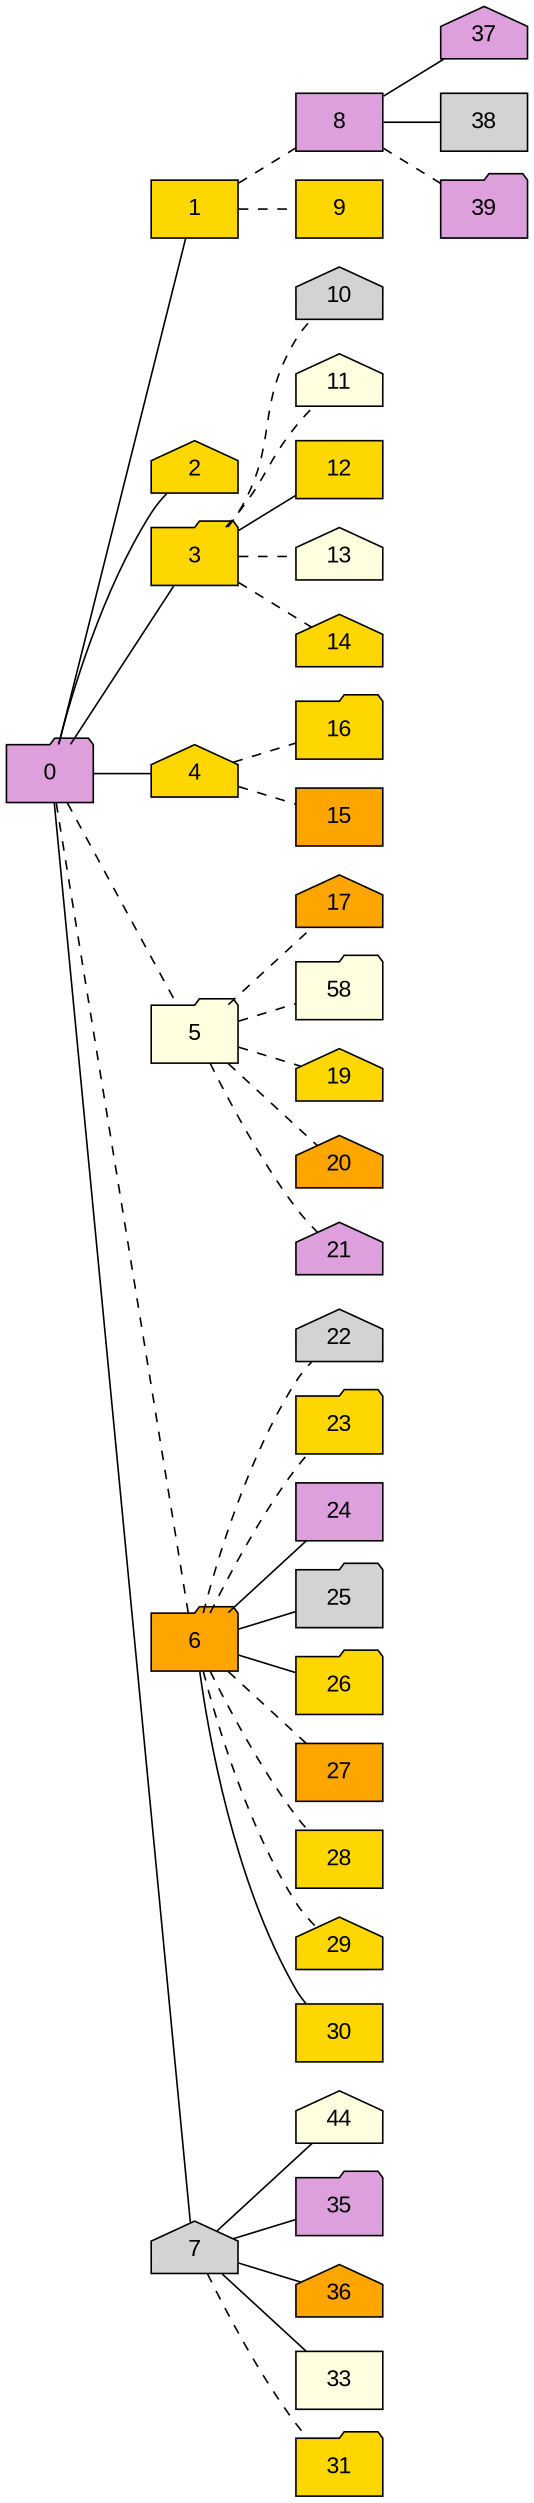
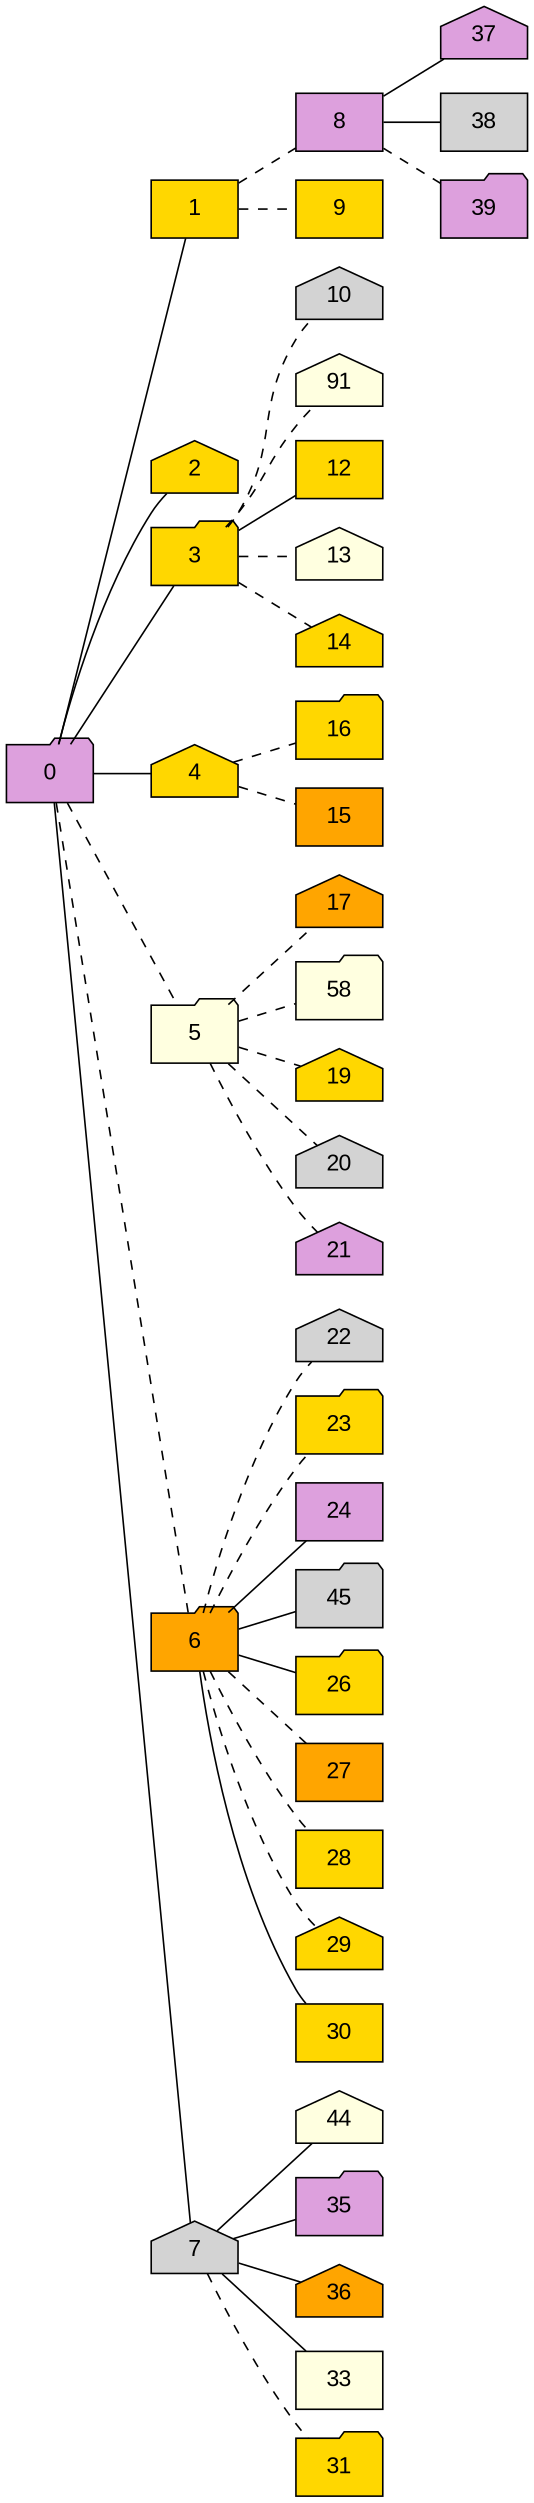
  graph {
    fontname="Liberation Sans"
    rankdir=LR
    node [fillcolor=gold fontname="Liberation Sans" shape=house style=filled]
    edge [fontname="Liberation Sans" style=dashed]
    0 [fillcolor=plum shape=folder]
    1 [shape=box]
    2
    3 [shape=folder]
    4
    5 [fillcolor=lightyellow shape=folder]
    6 [fillcolor=orange shape=folder]
    7 [fillcolor=lightgrey]
    8 [fillcolor=plum shape=box]
    9 [shape=box]
    10 [fillcolor=lightgrey]
-   11 [fillcolor=lightyellow]
+   11 [fillcolor=lightyellow label=91]
    12 [shape=box]
    13 [fillcolor=lightyellow]
    14
    16 [shape=folder]
    15 [fillcolor=orange shape=box]
    17 [fillcolor=orange]
    n19 [fillcolor=lightyellow label=58 shape=folder]
    19
-   20 [fillcolor=orange]
+   20 [fillcolor=lightgrey]
    21 [fillcolor=plum]
    22 [fillcolor=lightgrey]
    23 [shape=folder]
    24 [fillcolor=plum shape=box]
-   25 [fillcolor=lightgrey shape=folder]
+   25 [fillcolor=lightgrey shape=folder label=45]
    26 [shape=folder]
    27 [fillcolor=orange shape=box]
    28 [shape=box]
    29
    30 [shape=box]
    n32 [fillcolor=lightyellow label=44]
    35 [fillcolor=plum shape=folder]
    36 [fillcolor=orange]
    33 [fillcolor=lightyellow shape=box]
    31 [shape=folder]
    37 [fillcolor=plum]
    38 [fillcolor=lightgrey shape=box]
    39 [fillcolor=plum shape=folder]
    0 -- 1 [style=solid]
    0 -- 2 [style=solid]
    0 -- 3 [style=solid]
    0 -- 4 [style=solid]
    0 -- 5
    0 -- 6
    0 -- 7 [style=solid]
    1 -- 8
    1 -- 9
    3 -- 10
    3 -- 11
    3 -- 12 [style=solid]
    3 -- 13
    3 -- 14
    4 -- 16
    4 -- 15
    5 -- 17
    5 -- n19
    5 -- 19
    5 -- 20
    5 -- 21
    6 -- 22
    6 -- 23
    6 -- 24 [style=solid]
    6 -- 25 [style=solid]
    6 -- 26 [style=solid]
    6 -- 27
    6 -- 28
    6 -- 29
    6 -- 30 [style=solid]
    7 -- n32 [style=solid]
    7 -- 35 [style=solid]
    7 -- 36 [style=solid]
    7 -- 33 [style=solid]
    7 -- 31
    8 -- 37 [style=solid]
    8 -- 38 [style=solid]
    8 -- 39
  }
